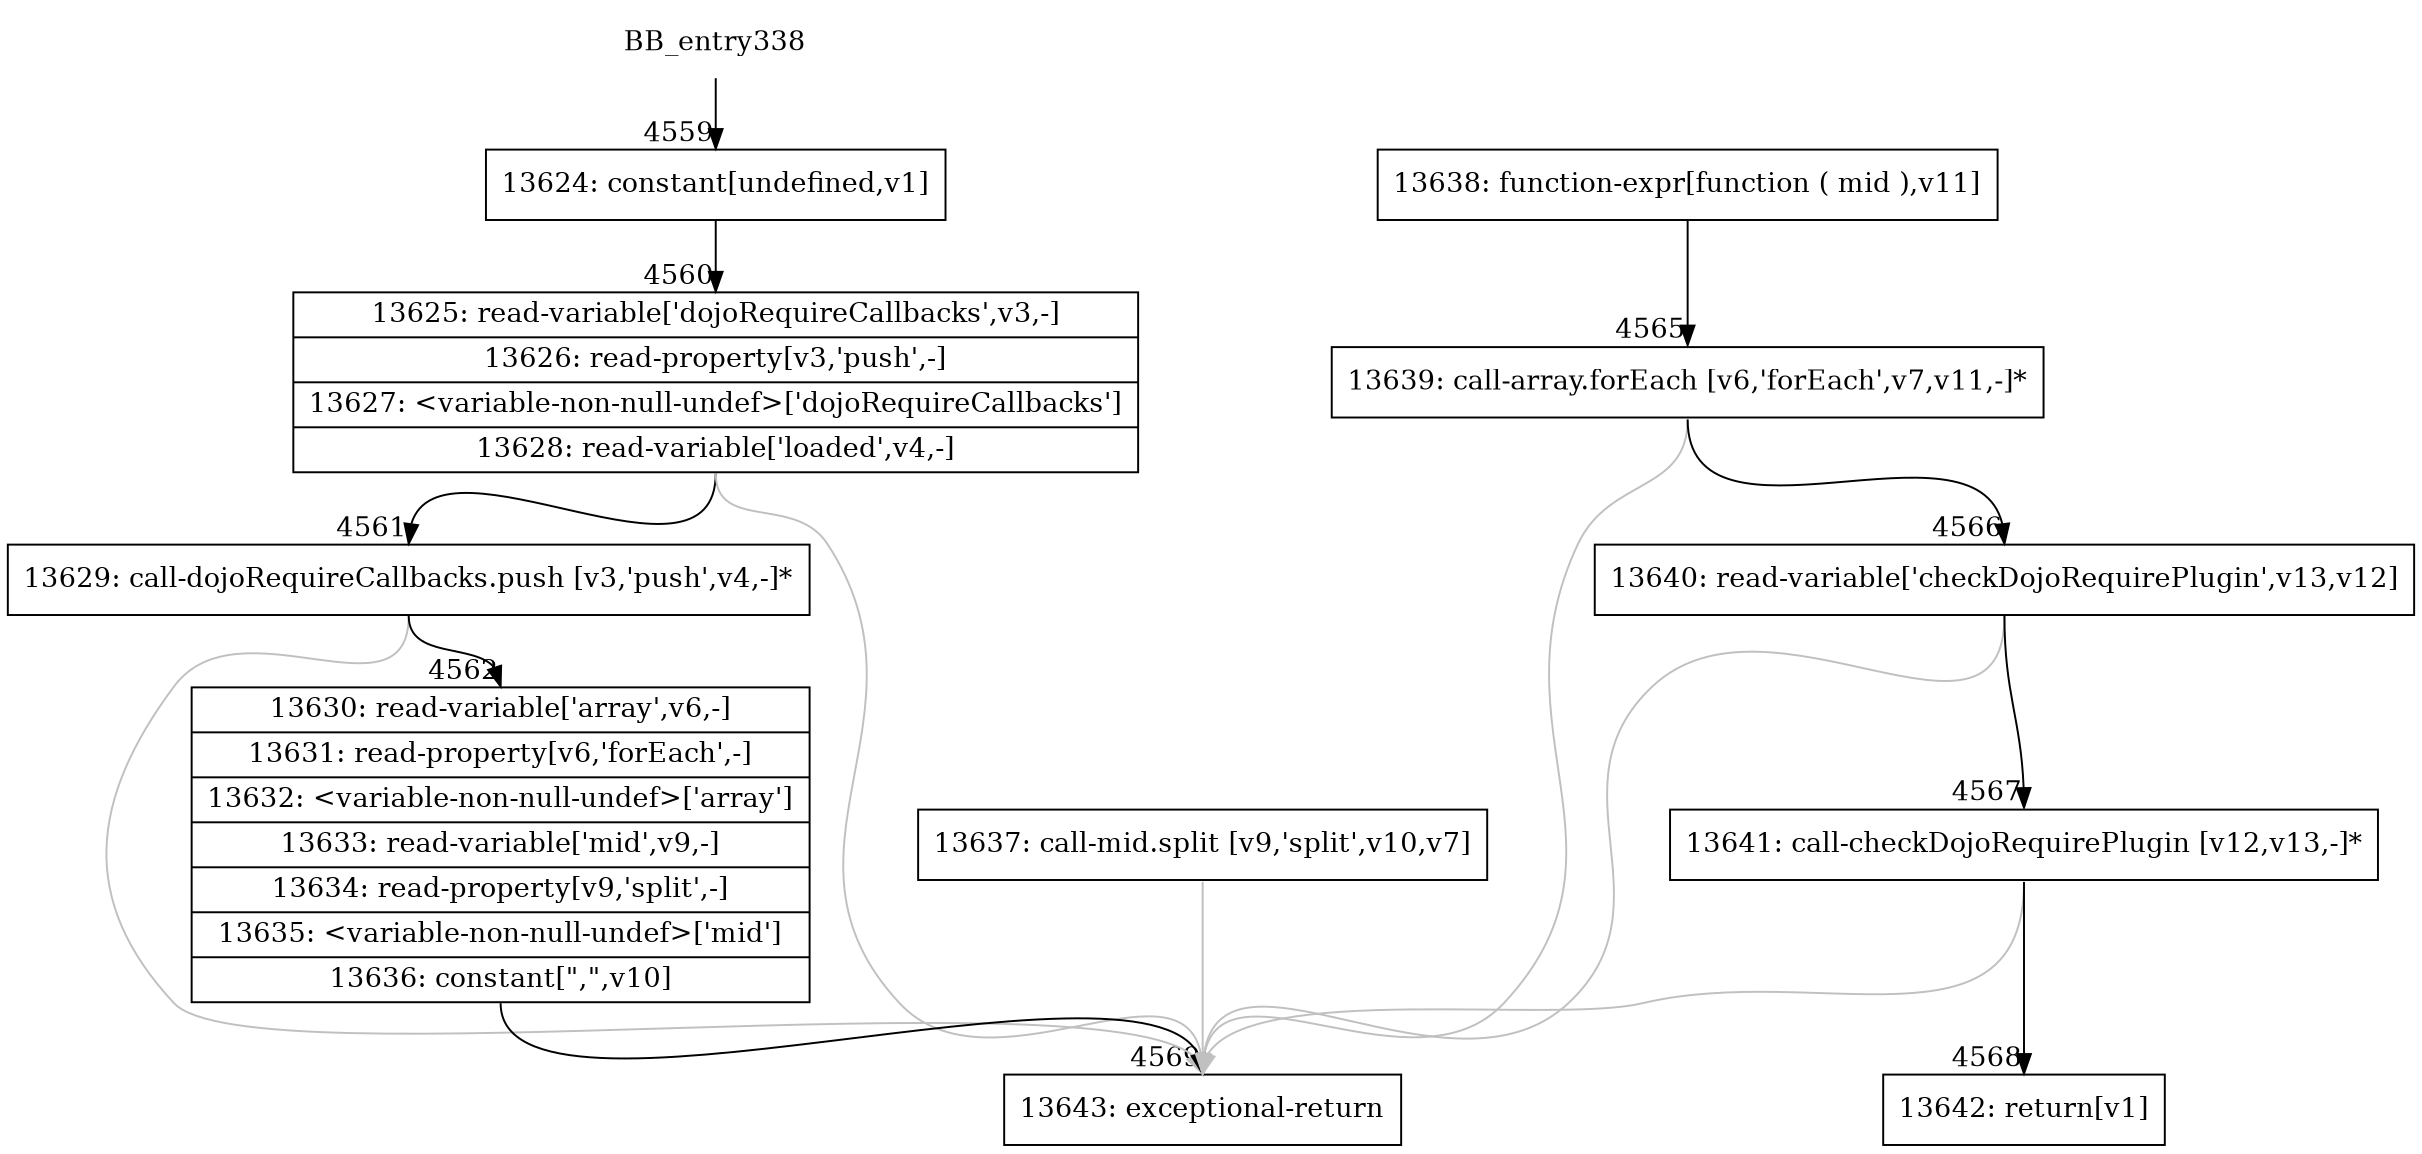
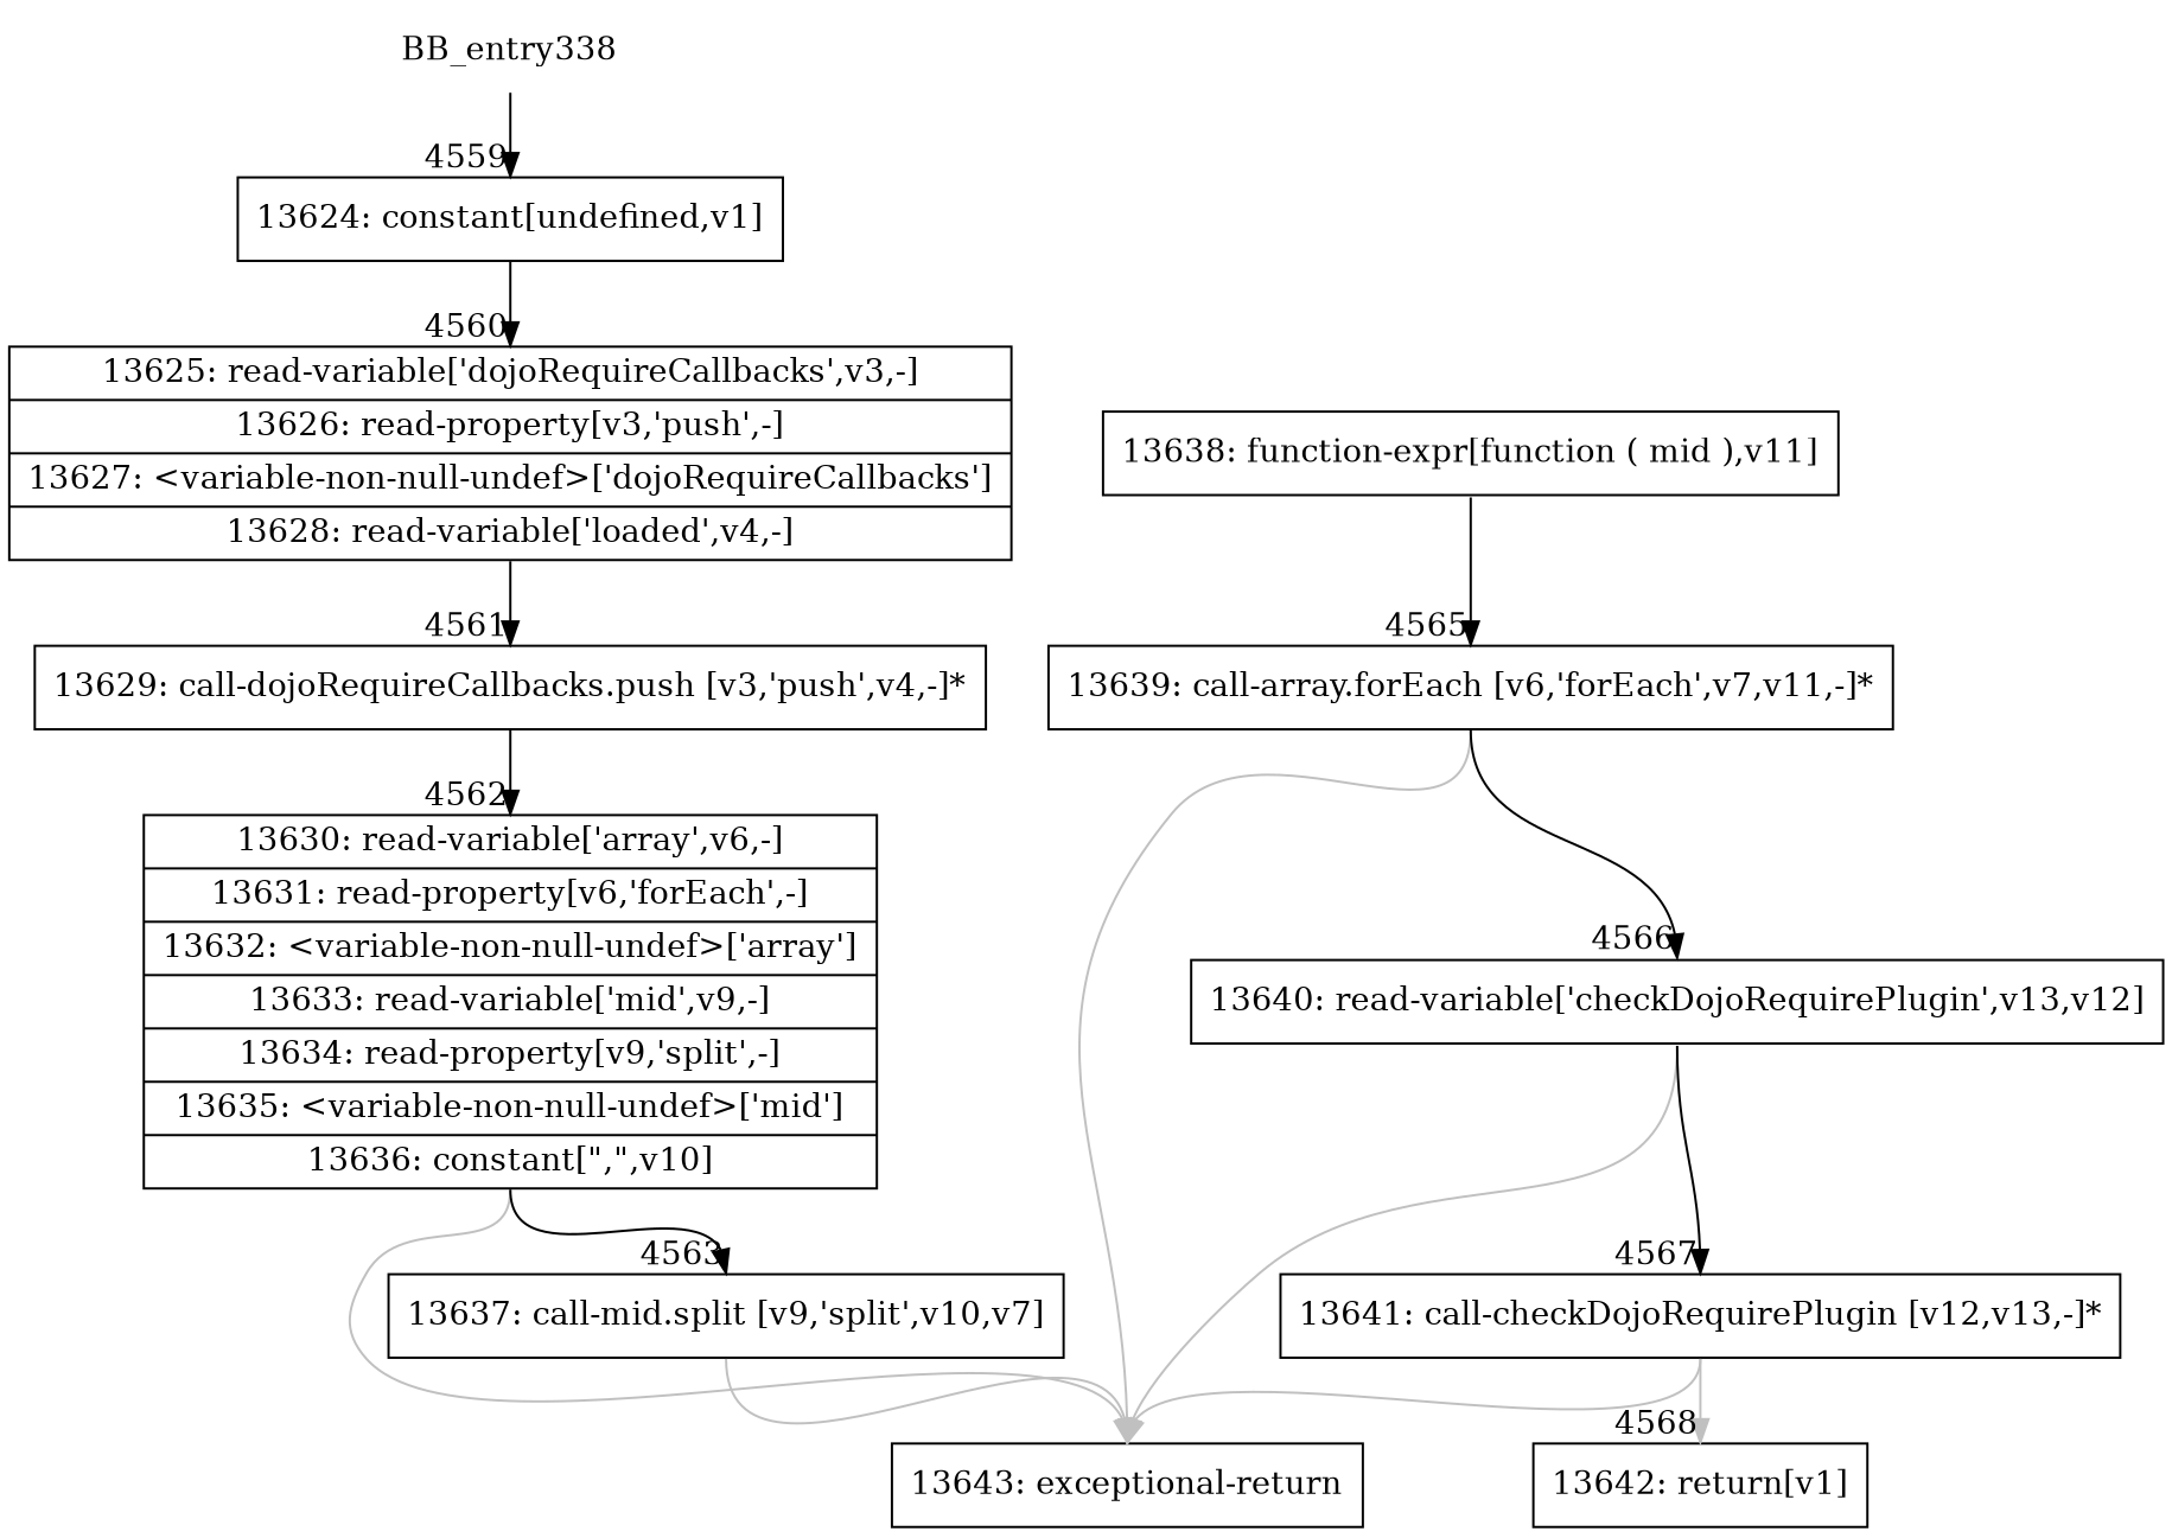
  digraph {
    rankdir=TD
    node [shape=record]
    edge [headport=n tailport=s]
    n1 [label=BB_entry338 shape=none]
    n2 [label="{13624: constant[undefined,v1]}"]
    n3 [label="{13625: read-variable['dojoRequireCallbacks',v3,-]|13626: read-property[v3,'push',-]|13627: \<variable-non-null-undef\>['dojoRequireCallbacks']|13628: read-variable['loaded',v4,-]}"]
    n4 [label="{13629: call-dojoRequireCallbacks.push [v3,'push',v4,-]*}"]
    n5 [label="{13643: exceptional-return}"]
    n6 [label="{13630: read-variable['array',v6,-]|13631: read-property[v6,'forEach',-]|13632: \<variable-non-null-undef\>['array']|13633: read-variable['mid',v9,-]|13634: read-property[v9,'split',-]|13635: \<variable-non-null-undef\>['mid']|13636: constant[\",\",v10]}"]
    n7 [label="{13637: call-mid.split [v9,'split',v10,v7]}"]
    n8 [label="{13638: function-expr[function ( mid ),v11]}"]
    n9 [label="{13639: call-array.forEach [v6,'forEach',v7,v11,-]*}"]
    n10 [label="{13640: read-variable['checkDojoRequirePlugin',v13,v12]}"]
    n11 [label="{13641: call-checkDojoRequirePlugin [v12,v13,-]*}"]
    n12 [label="{13642: return[v1]}"]
    n1 -> n2 [headlabel="    4559"]
    n2 -> n3 [headlabel="      4560"]
    n3 -> n4 [headlabel="      4561"]
-   n3 -> n5 [color=gray headlabel="      4569"]
-   n4 -> n5 [color=gray]
    n4 -> n6 [headlabel="      4562"]
-   n6 -> n5 [color=black]
+   n6 -> n5 [color=gray]
+   n6 -> n7 [headlabel="      4563"]
    n7 -> n5 [color=gray]
    n8 -> n9 [headlabel="      4565"]
    n9 -> n5 [color=gray]
    n9 -> n10 [headlabel="      4566"]
    n10 -> n5 [color=gray]
    n10 -> n11 [headlabel="      4567"]
    n11 -> n5 [color=gray]
-   n11 -> n12 [headlabel="      4568"]
+   n11 -> n12 [headlabel="      4568" color=gray]
  }
